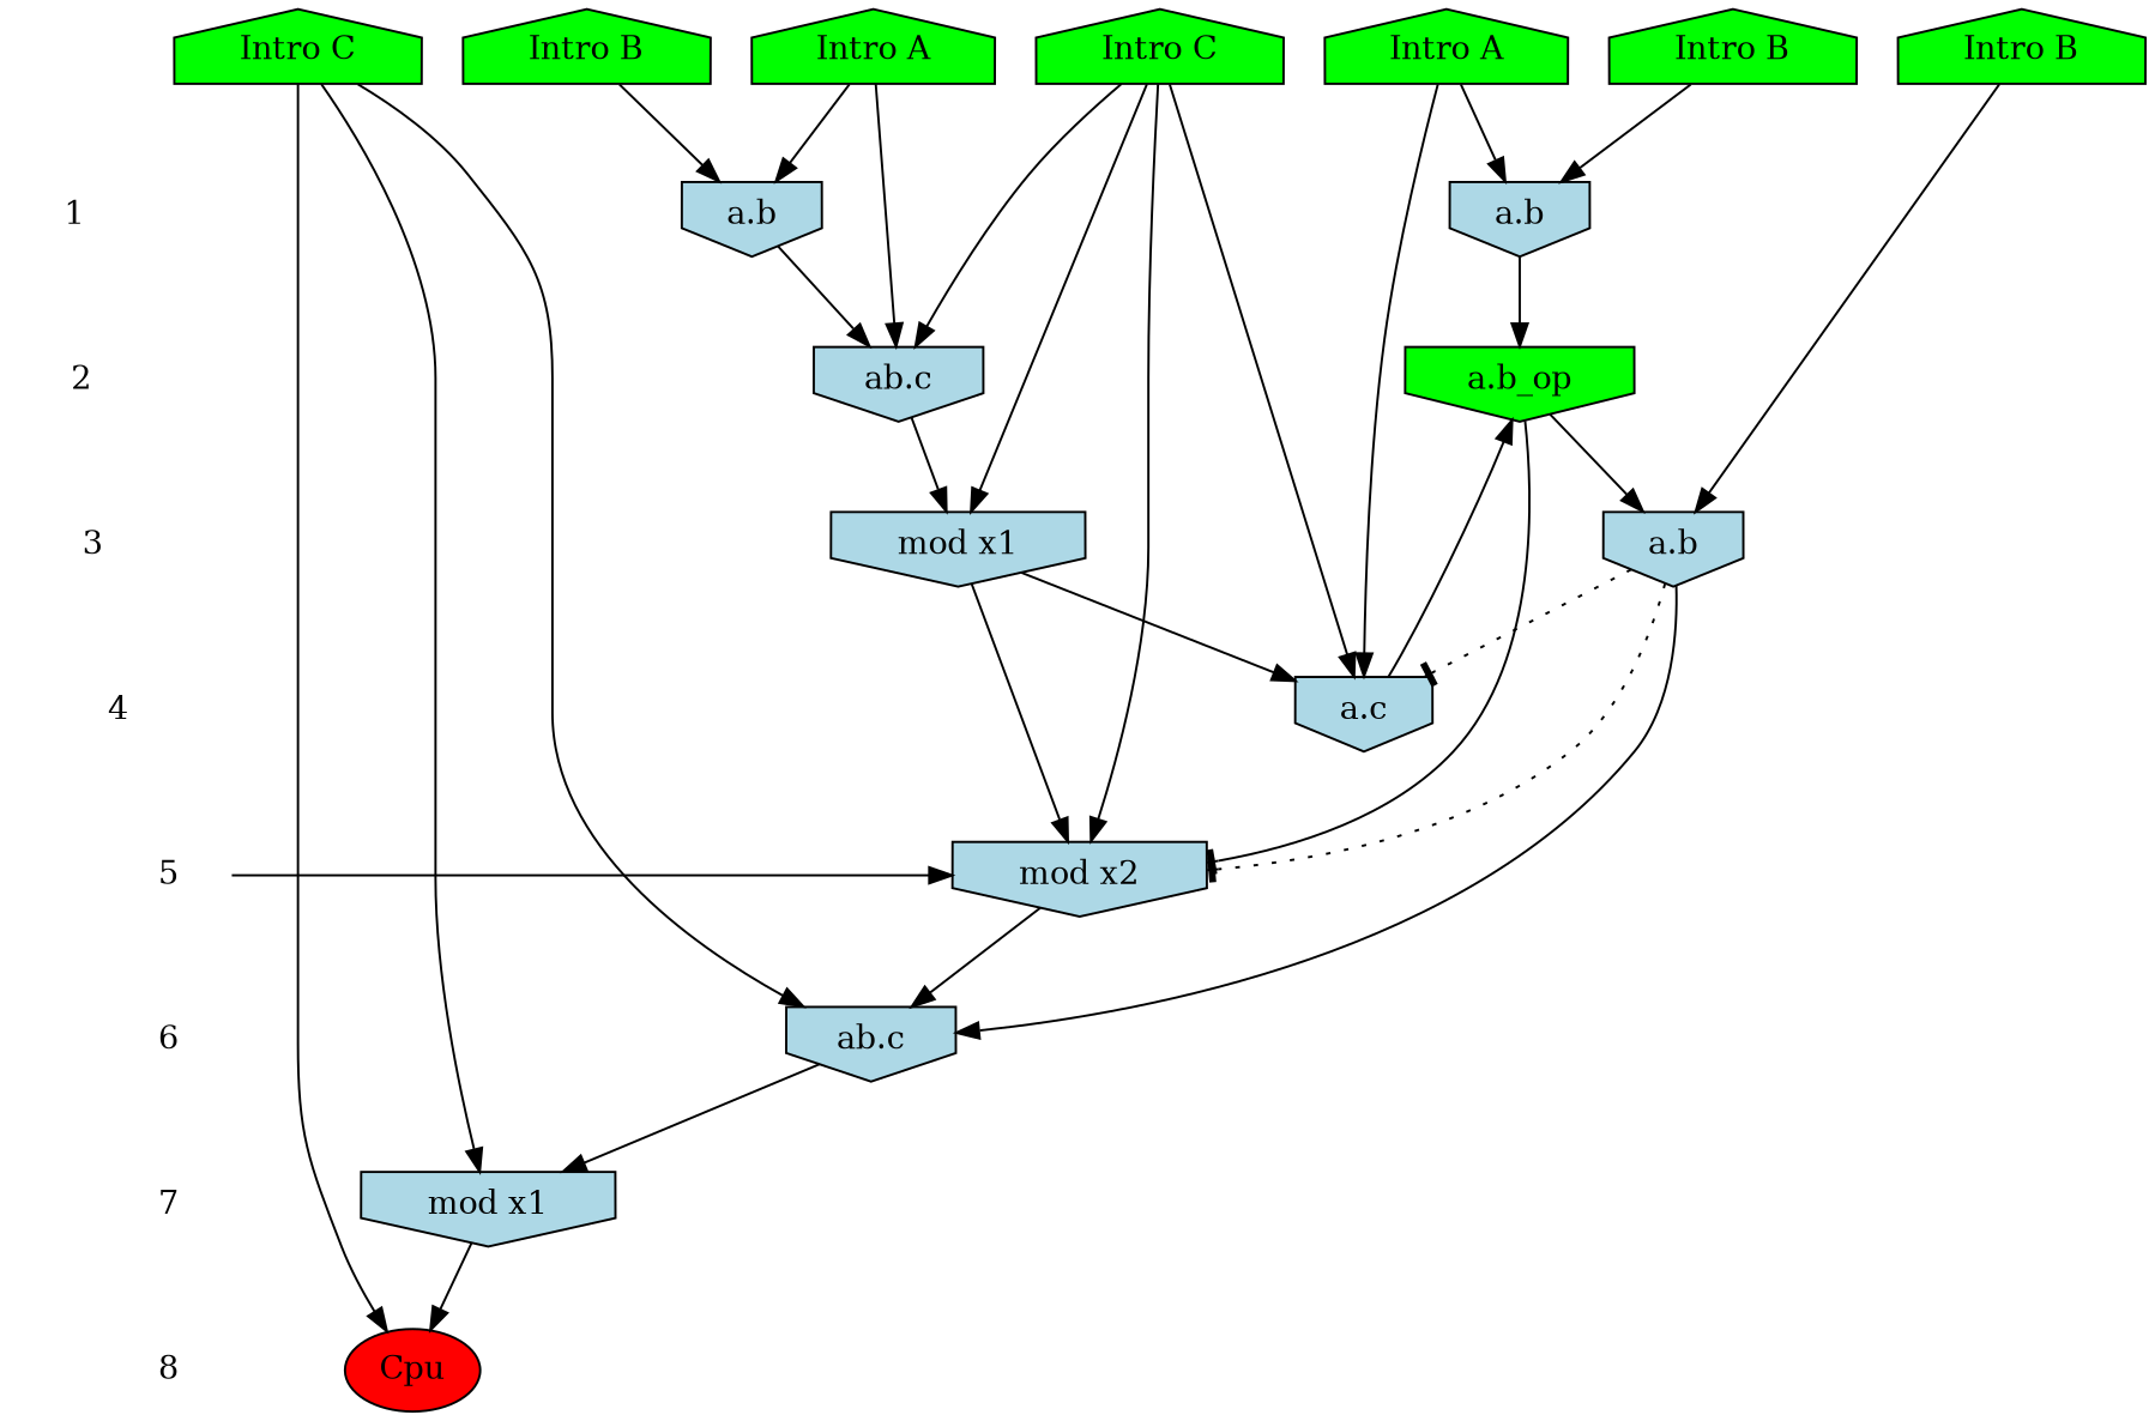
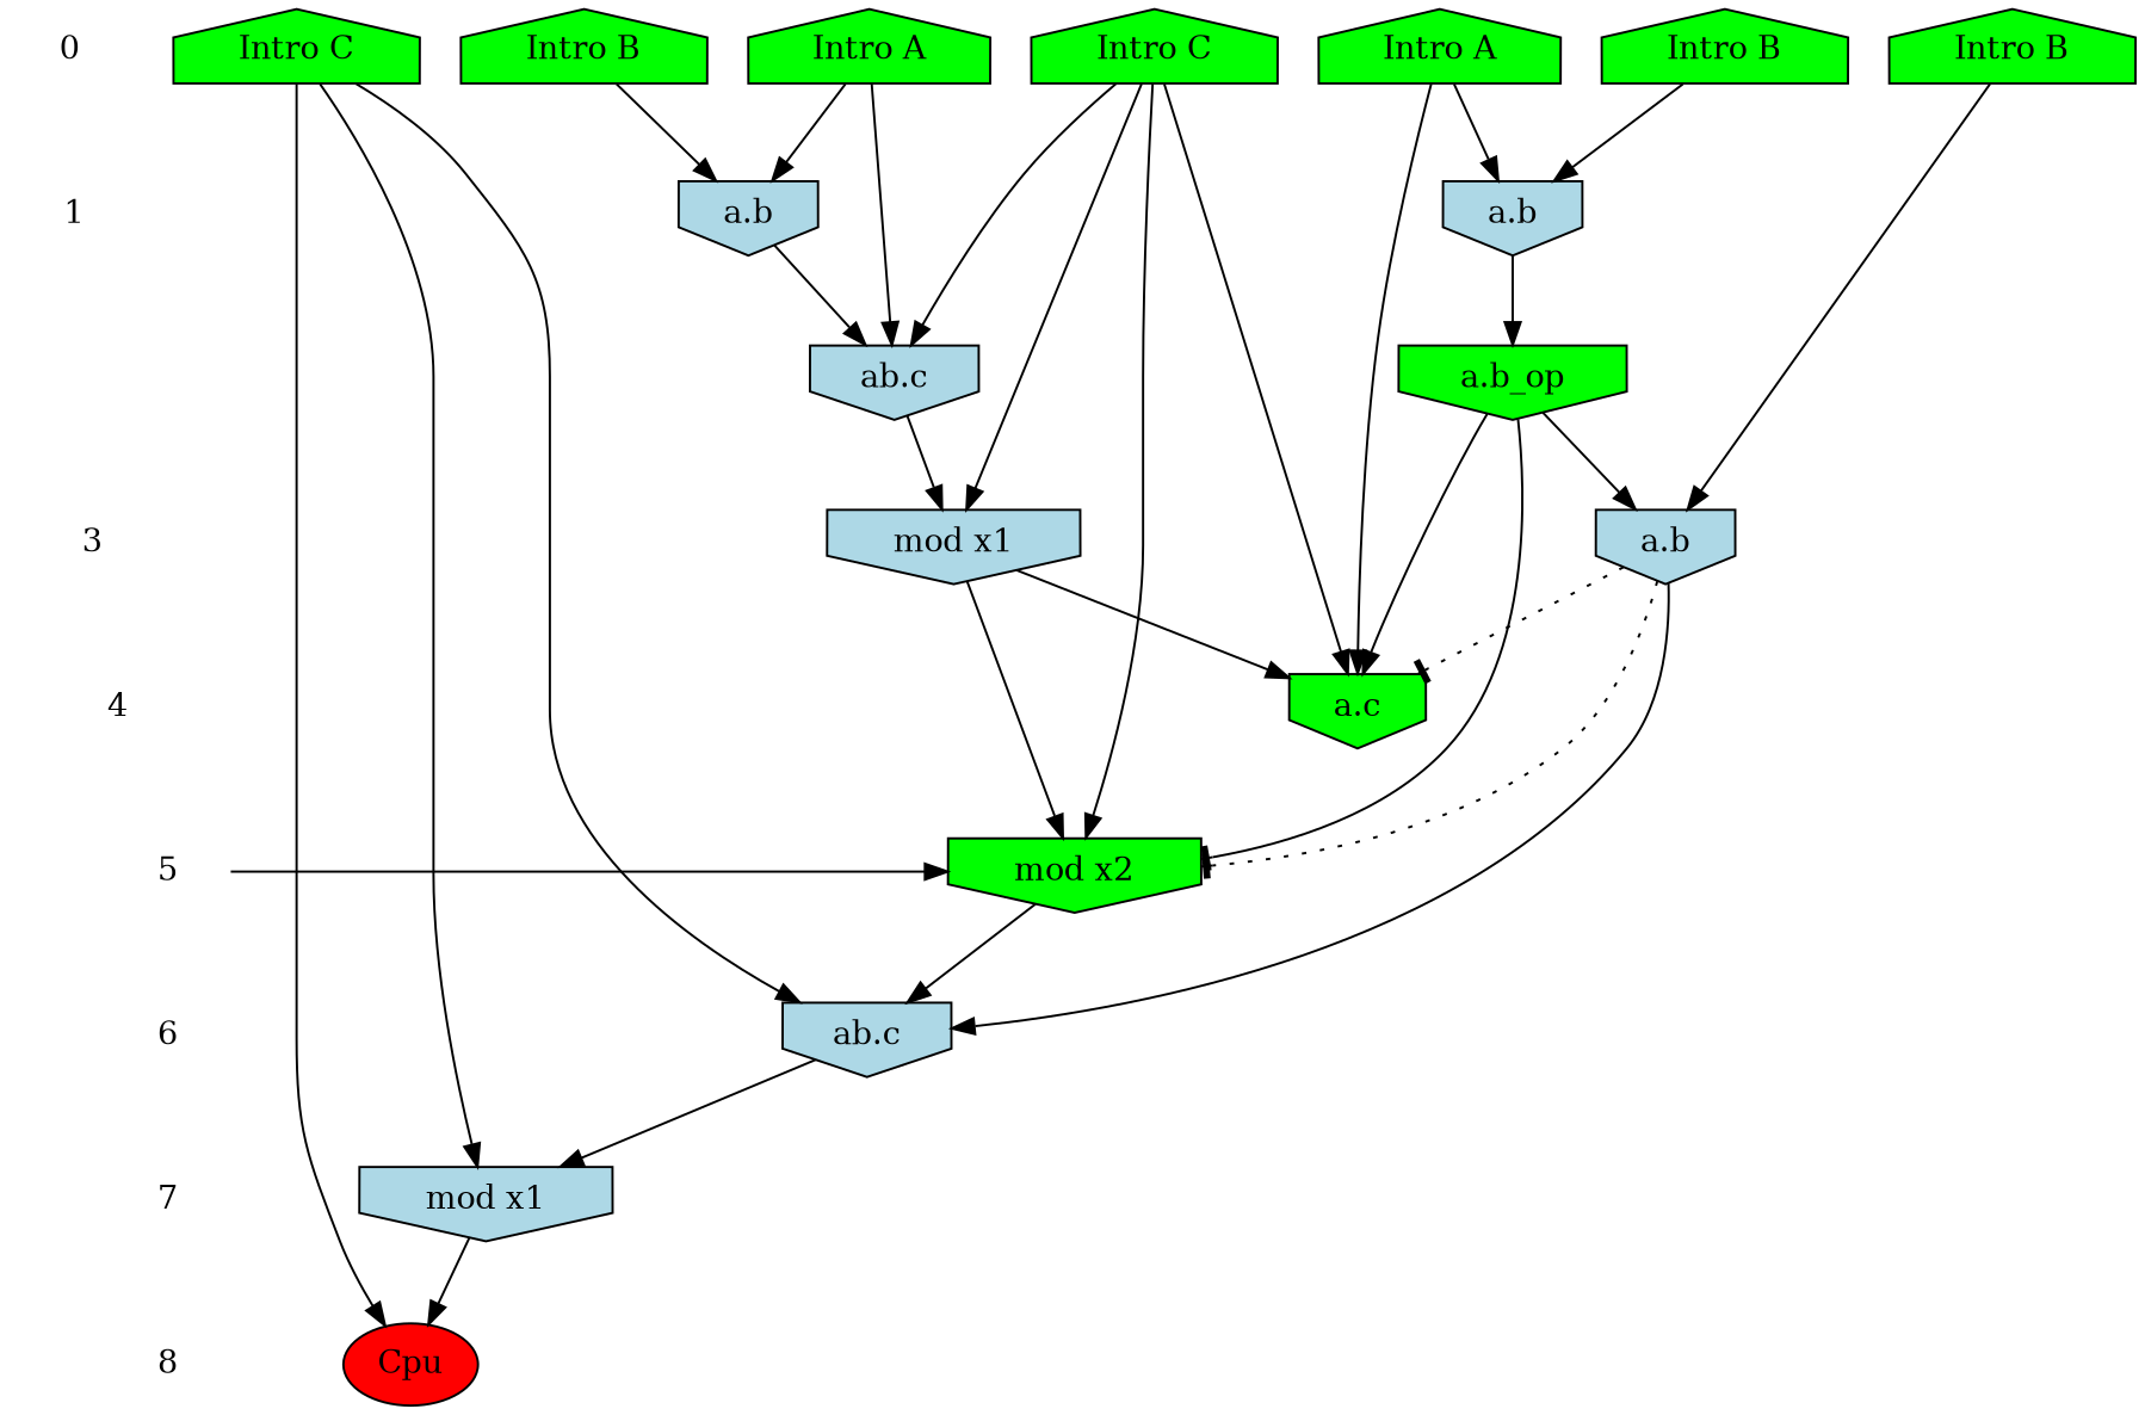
  digraph {
    ranksep=.5
    node [shape=invhouse style=filled]
+   0 [shape=plaintext style=""]
    n2 [fillcolor=green label="Intro B" shape=house]
    n3 [fillcolor=green label="Intro A" shape=house]
    n4 [fillcolor=green label="Intro B" shape=house]
    n5 [fillcolor=green label="Intro A" shape=house]
    n6 [fillcolor=green label="Intro B" shape=house]
    n7 [fillcolor=green label="Intro C" shape=house]
    n8 [fillcolor=green label="Intro C" shape=house]
    1 [shape=plaintext style=""]
    n10 [fillcolor=lightblue label="a.b"]
    n11 [fillcolor=lightblue label="a.b"]
-   2 [shape=plaintext style=""]
    n13 [fillcolor=lightblue label="ab.c"]
    n14 [fillcolor=green label="a.b_op"]
    3 [shape=plaintext style=""]
    n16 [fillcolor=lightblue label="mod x1"]
    n17 [fillcolor=lightblue label="a.b"]
    4 [shape=plaintext style=""]
-   n19 [fillcolor=lightblue label="a.c"]
+   n19 [fillcolor=green label="a.c"]
    5 [shape=plaintext style=""]
-   n21 [fillcolor=lightblue label="mod x2"]
+   n21 [fillcolor=green label="mod x2"]
    6 [shape=plaintext style=""]
    n23 [fillcolor=lightblue label="ab.c"]
    7 [shape=plaintext style=""]
    n25 [fillcolor=lightblue label="mod x1"]
    8 [shape=plaintext style=""]
    n27 [fillcolor=red label=Cpu shape=""]
    subgraph sub_1 {
      rank=same
+     0
      n2
      n3
      n4
      n5
      n6
      n7
      n8
    }
    subgraph sub_2 {
      rank=same
      1
      n10
      n11
    }
    subgraph sub_3 {
      rank=same
-     2
      n13
      n14
    }
    subgraph sub_4 {
      rank=same
      3
      n16
      n17
    }
    subgraph sub_5 {
      rank=same
      4
      n19
    }
    subgraph sub_6 {
      rank=same
      5
      n21
    }
    subgraph sub_7 {
      rank=same
      6
      n23
    }
    subgraph sub_8 {
      rank=same
      7
      n25
    }
    subgraph sub_9 {
      rank=same
      8
      n27
    }
+   0 -> 1 [style=invis]
    n2 -> n11
    n3 -> n10
    n3 -> n13
    n4 -> n10
    n5 -> n11
    n5 -> n19
    n6 -> n17
    n7 -> n13
    n7 -> n16
    n7 -> n19
    n7 -> n21
    n8 -> n23
    n8 -> n25
    n8 -> n27
-   1 -> 2 [style=invis]
    n10 -> n13
    n11 -> n14
-   2 -> 3 [style=invis]
    n13 -> n16
    n14 -> n17
-   n19 -> n14
+   n14 -> n19
    n14 -> n21 [arrowhead=tee]
    3 -> 4 [style=invis]
    n16 -> n19
    n16 -> n21
    n17 -> n19 [arrowhead=tee style=dotted]
    n17 -> n21 [arrowhead=tee style=dotted]
    n17 -> n23
    4 -> 5 [style=invis]
    5 -> n21
    5 -> 6 [style=invis]
    n21 -> n23
    6 -> 7 [style=invis]
    n23 -> n25
    7 -> 8 [style=invis]
    n25 -> n27
  }
